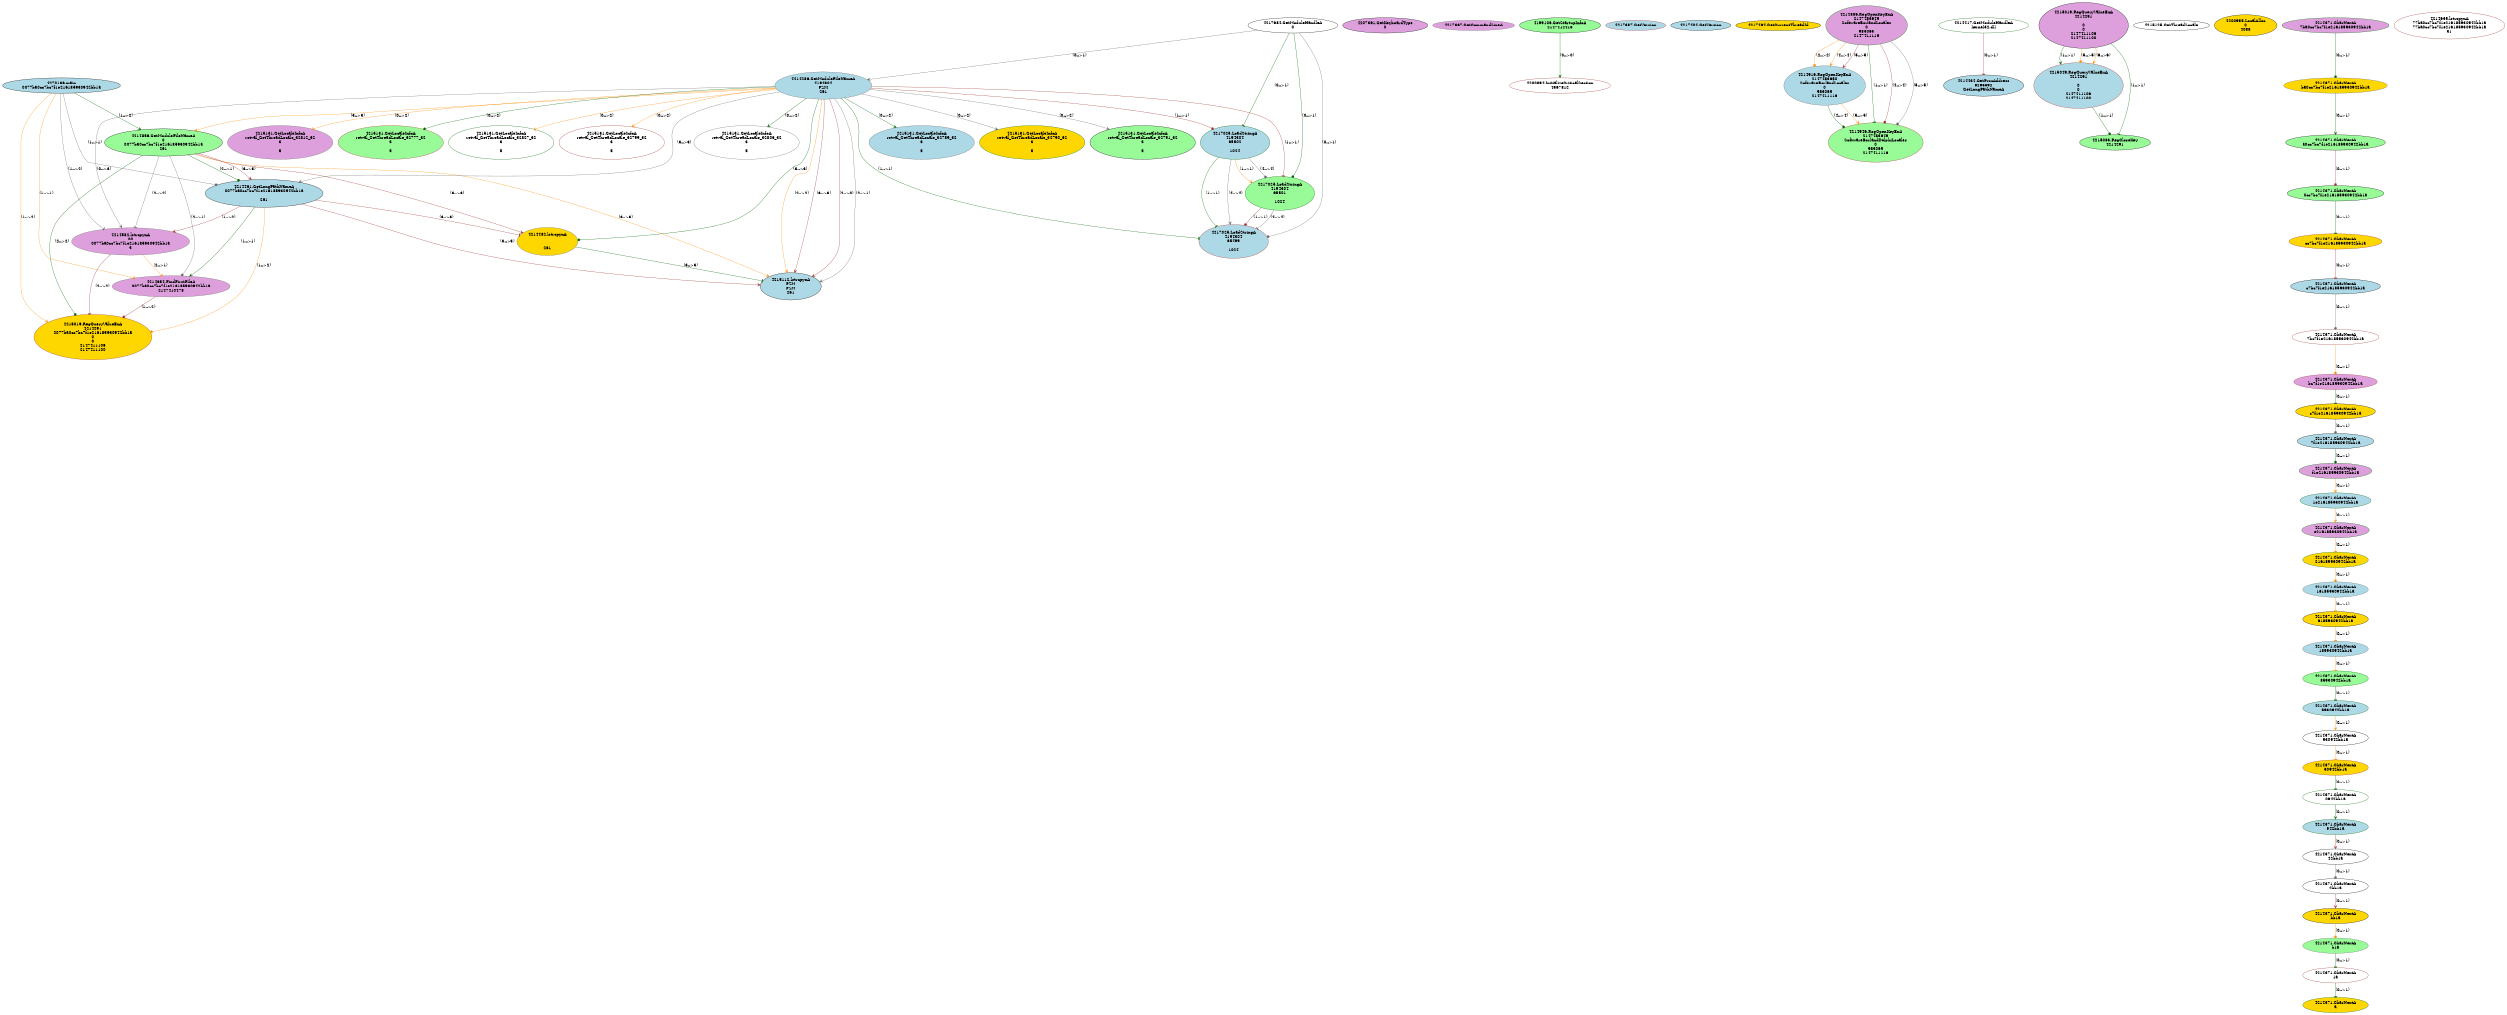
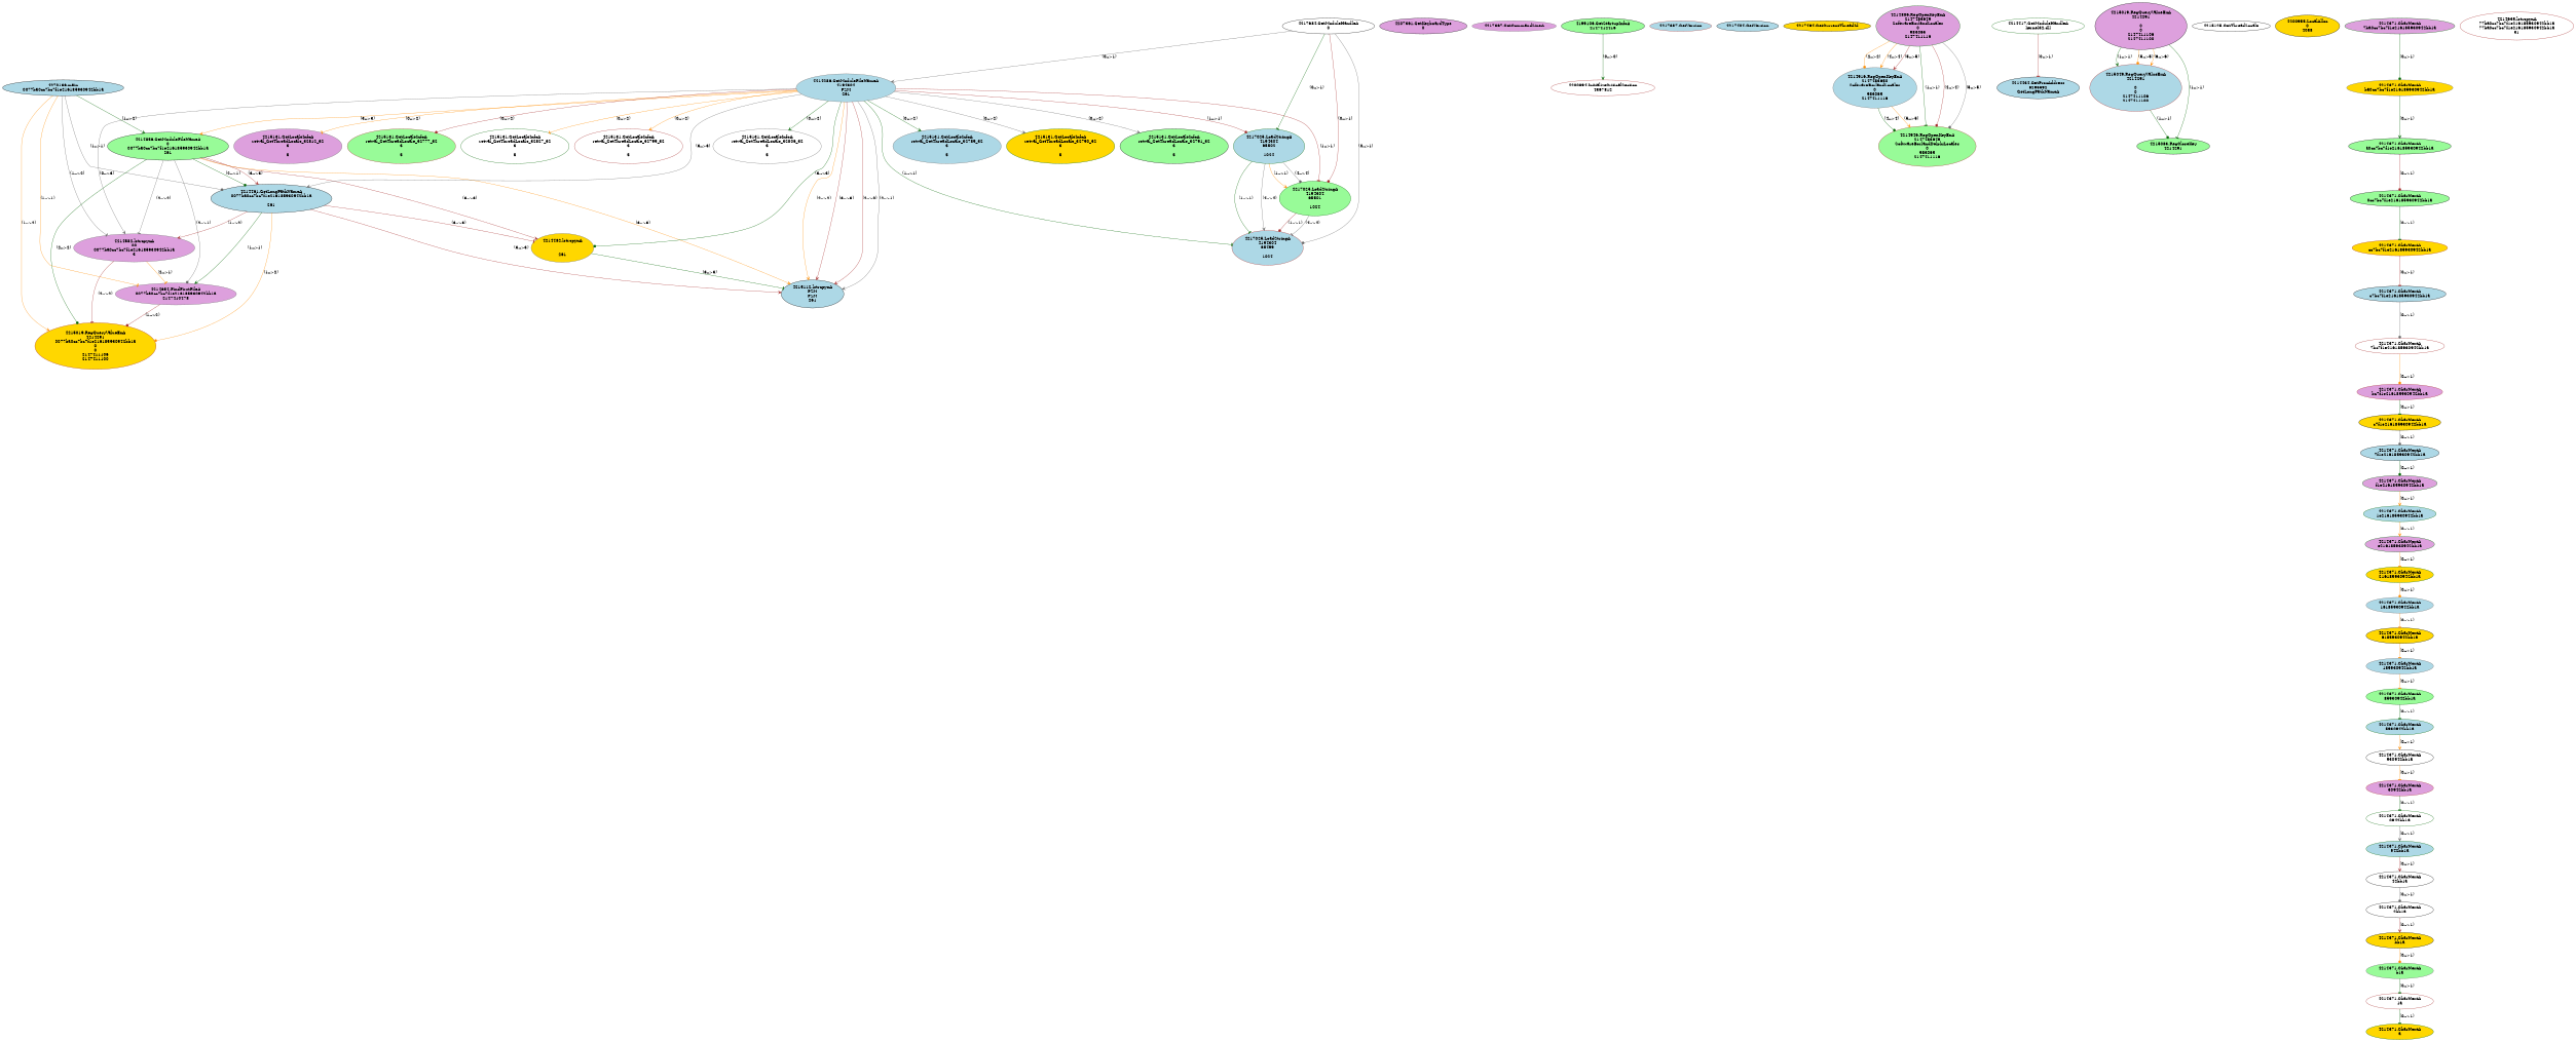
  digraph {
    node [color=black fillcolor=lightblue style=filled]
    edge [arrowhead=vee color=darkgreen]
    n1 [label="4270136.main\n0077ba0cc7bc7f1e216185930942bb1a"]
    n2 [fillcolor=palegreen label="4214856.GetModuleFileNameA\n0\n0077ba0cc7bc7f1e216185930942bb1a\n261"]
    n3 [label="4214461.GetLongPathNameA\n0077ba0cc7bc7f1e216185930942bb1a\n\n261"]
    n4 [color=gray40 fillcolor=plum label="4214582.lstrcpynA\n00\n0077ba0cc7bc7f1e216185930942bb1a\n3"]
    n5 [color=gray40 fillcolor=plum label="4214654.FindFirstFileA\n0077ba0cc7bc7f1e216185930942bb1a\n2147410478"]
    n6 [color=brown fillcolor=gold label="4215019.RegQueryValueExA\n4214291\n0077ba0cc7bc7f1e216185930942bb1a\n0\n0\n2147411106\n2147411100"]
    n7 [color=gray40 fillcolor=gold label="4214482.lstrcpynA\n\n\n261"]
    n8 [label="4215112.lstrcpynA\nPZM\nPZM\n261"]
    n9 [fillcolor=white label="4217684.GetModuleHandleA\n0"]
    n10 [color=gray40 label="4214286.GetModuleFileNameA\n4194304\nPZM\n261"]
    n11 [color=darkgreen label="4217025.LoadStringA\n4194304\n65502\n\n1024"]
    n12 [color=darkgreen fillcolor=palegreen label="4217025.LoadStringA\n4194304\n65501\n\n1024"]
    n13 [color=brown label="4217025.LoadStringA\n4194304\n65499\n\n1024"]
    n14 [color=gray40 label="4215131.GetLocaleInfoA\nretval_GetThreadLocale_32789_32\n3\n\n5"]
    n15 [color=darkgreen fillcolor=gold label="4215131.GetLocaleInfoA\nretval_GetThreadLocale_32790_32\n3\n\n5"]
    n16 [fillcolor=palegreen label="4215131.GetLocaleInfoA\nretval_GetThreadLocale_32791_32\n3\n\n5"]
    n17 [color=gray40 fillcolor=plum label="4215131.GetLocaleInfoA\nretval_GetThreadLocale_32812_32\n3\n\n5"]
    n18 [color=brown fillcolor=palegreen label="4215131.GetLocaleInfoA\nretval_GetThreadLocale_32777_32\n3\n\n5"]
    n19 [color=darkgreen fillcolor=white label="4215131.GetLocaleInfoA\nretval_GetThreadLocale_32827_32\n3\n\n5"]
    n20 [color=brown fillcolor=white label="4215131.GetLocaleInfoA\nretval_GetThreadLocale_32799_32\n3\n\n5"]
    n21 [color=gray40 fillcolor=white label="4215131.GetLocaleInfoA\nretval_GetThreadLocale_32806_32\n3\n\n5"]
    n22 [fillcolor=plum label="4207361.GetKeyboardType\n0"]
    n23 [color=gray40 fillcolor=plum label="4217367.GetCommandLineA\n"]
    n24 [fillcolor=palegreen label="4199106.GetStartupInfoA\n2147412416"]
    n25 [color=brown fillcolor=white label="4200894.InitializeCriticalSection\n4367812"]
    n26 [color=brown label="4217387.GetVersion\n"]
    n27 [label="4217404.GetVersion\n"]
    n28 [fillcolor=gold label="4217464.GetCurrentThreadId\n"]
    n29 [color=darkgreen fillcolor=plum label="4214886.RegOpenKeyExA\n2147483649\nSoftware\Borland\Locales\n0\n983065\n2147411116"]
    n30 [color=gray40 label="4214916.RegOpenKeyExA\n2147483650\nSoftware\Borland\Locales\n0\n983065\n2147411116"]
    n31 [color=brown fillcolor=palegreen label="4214946.RegOpenKeyExA\n2147483649\nSoftware\Borland\Delphi\Locales\n0\n983065\n2147411116"]
    n32 [color=darkgreen fillcolor=white label="4214417.GetModuleHandleA\nkernel32.dll"]
    n33 [label="4214434.GetProcAddress\n6295592\nGetLongPathNameA"]
    n34 [fillcolor=plum label="4215019.RegQueryValueExA\n4214291\n\n0\n0\n2147411106\n2147411100"]
    n35 [color=brown label="4215049.RegQueryValueExA\n4214291\n\n0\n0\n2147411106\n2147411100"]
    n36 [fillcolor=palegreen label="4215083.RegCloseKey\n4214291"]
    n37 [fillcolor=white label="4215125.GetThreadLocale\n"]
    n38 [fillcolor=gold label="4200955.LocalAlloc\n0\n4088"]
    n39 [color=darkgreen fillcolor=plum label="4214371.CharNextA\n7ba0cc7bc7f1e216185930942bb1a"]
    n40 [color=gray40 fillcolor=gold label="4214371.CharNextA\nba0cc7bc7f1e216185930942bb1a"]
    n41 [fillcolor=palegreen label="4214371.CharNextA\na0cc7bc7f1e216185930942bb1a"]
    n42 [fillcolor=palegreen label="4214371.CharNextA\n0cc7bc7f1e216185930942bb1a"]
    n43 [color=brown fillcolor=gold label="4214371.CharNextA\ncc7bc7f1e216185930942bb1a"]
    n44 [label="4214371.CharNextA\nc7bc7f1e216185930942bb1a"]
    n45 [color=brown fillcolor=white label="4214371.CharNextA\n7bc7f1e216185930942bb1a"]
    n46 [color=brown fillcolor=plum label="4214371.CharNextA\nbc7f1e216185930942bb1a"]
    n47 [fillcolor=gold label="4214371.CharNextA\nc7f1e216185930942bb1a"]
    n48 [label="4214371.CharNextA\n7f1e216185930942bb1a"]
    n49 [color=darkgreen fillcolor=plum label="4214371.CharNextA\nf1e216185930942bb1a"]
    n50 [color=darkgreen label="4214371.CharNextA\n1e216185930942bb1a"]
    n51 [color=darkgreen fillcolor=plum label="4214371.CharNextA\ne216185930942bb1a"]
    n52 [color=darkgreen fillcolor=gold label="4214371.CharNextA\n216185930942bb1a"]
    n53 [color=gray40 label="4214371.CharNextA\n16185930942bb1a"]
    n54 [fillcolor=gold label="4214371.CharNextA\n6185930942bb1a"]
    n55 [color=gray40 label="4214371.CharNextA\n185930942bb1a"]
    n56 [color=darkgreen fillcolor=palegreen label="4214371.CharNextA\n85930942bb1a"]
    n57 [color=darkgreen label="4214371.CharNextA\n5930942bb1a"]
    n58 [fillcolor=white label="4214371.CharNextA\n930942bb1a"]
-   n59 [color=brown fillcolor=gold label="4214371.CharNextA\n30942bb1a"]
+   n59 [color=brown fillcolor=plum label="4214371.CharNextA\n30942bb1a"]
    n60 [color=darkgreen fillcolor=white label="4214371.CharNextA\n0942bb1a"]
    n61 [color=darkgreen label="4214371.CharNextA\n942bb1a"]
    n62 [fillcolor=white label="4214371.CharNextA\n42bb1a"]
    n63 [fillcolor=white label="4214371.CharNextA\n2bb1a"]
    n64 [fillcolor=gold label="4214371.CharNextA\nbb1a"]
    n65 [color=gray40 fillcolor=palegreen label="4214371.CharNextA\nb1a"]
    n66 [color=brown fillcolor=white label="4214371.CharNextA\n1a"]
    n67 [color=darkgreen fillcolor=gold label="4214371.CharNextA\na"]
    n68 [color=brown fillcolor=white label="4214635.lstrcpynA\n77ba0cc7bc7f1e216185930942bb1a\n77ba0cc7bc7f1e216185930942bb1a\n31"]
    n1 -> n2 [label="(1-->2)"]
    n1 -> n3 [arrowhead=dot color=gray40 label="(1-->1)"]
    n1 -> n4 [arrowhead=tee color=gray40 label="(1-->2)"]
    n1 -> n5 [arrowhead=tee color=darkorange label="(1-->1)"]
    n1 -> n6 [color=darkorange label="(1-->2)"]
    n2 -> n3 [arrowhead=dot label="(2-->1)"]
    n2 -> n3 [color=brown label="(3-->3)"]
    n2 -> n4 [arrowhead=tee color=gray40 label="(2-->2)"]
    n2 -> n5 [arrowhead=dot color=gray40 label="(2-->1)"]
    n2 -> n6 [arrowhead=dot label="(2-->2)"]
    n2 -> n7 [color=brown label="(3-->3)"]
    n2 -> n8 [color=darkorange label="(3-->3)"]
    n3 -> n4 [color=brown label="(1-->2)"]
    n3 -> n5 [label="(1-->1)"]
    n3 -> n6 [arrowhead=dot color=darkorange label="(1-->2)"]
    n3 -> n7 [arrowhead=tee color=brown label="(3-->3)"]
    n3 -> n8 [color=brown label="(3-->3)"]
    n4 -> n5 [arrowhead=tee color=darkorange label="(2-->1)"]
    n4 -> n6 [arrowhead=tee color=brown label="(2-->2)"]
    n5 -> n6 [arrowhead=dot color=brown label="(1-->2)"]
    n7 -> n8 [arrowhead=tee label="(3-->3)"]
    n9 -> n10 [color=gray40 label="(0-->1)"]
    n9 -> n11 [arrowhead=tee label="(0-->1)"]
-   n9 -> n12 [arrowhead=dot label="(0-->1)"]
+   n9 -> n12 [arrowhead=dot color=brown label="(0-->1)"]
    n9 -> n13 [arrowhead=dot color=gray40 label="(0-->1)"]
    n10 -> n2 [color=darkorange label="(3-->3)"]
    n10 -> n3 [color=gray40 label="(3-->3)"]
    n10 -> n4 [color=gray40 label="(0-->3)"]
    n10 -> n7 [arrowhead=dot label="(3-->3)"]
    n10 -> n8 [color=gray40 label="(2-->1)"]
    n10 -> n8 [color=darkorange label="(2-->2)"]
    n10 -> n8 [color=brown label="(3-->3)"]
    n10 -> n8 [color=brown label="(2-->0)"]
    n10 -> n11 [arrowhead=dot color=brown label="(1-->1)"]
    n10 -> n12 [arrowhead=tee color=brown label="(1-->1)"]
    n10 -> n13 [arrowhead=tee label="(1-->1)"]
    n10 -> n14 [label="(0-->2)"]
    n10 -> n15 [color=gray40 label="(0-->2)"]
    n10 -> n16 [color=gray40 label="(0-->2)"]
    n10 -> n17 [arrowhead=tee color=darkorange label="(0-->2)"]
-   n10 -> n18 [arrowhead=dot label="(0-->2)"]
+   n10 -> n18 [arrowhead=dot color=brown label="(0-->2)"]
    n10 -> n19 [arrowhead=tee color=darkorange label="(0-->2)"]
    n10 -> n20 [color=darkorange label="(0-->2)"]
    n10 -> n21 [label="(0-->2)"]
    n11 -> n12 [color=darkorange label="(1-->1)"]
    n11 -> n12 [arrowhead=dot color=gray40 label="(4-->4)"]
    n11 -> n13 [arrowhead=tee label="(1-->1)"]
    n11 -> n13 [color=gray40 label="(4-->4)"]
    n12 -> n13 [arrowhead=dot color=brown label="(1-->1)"]
    n12 -> n13 [arrowhead=tee color=gray40 label="(4-->4)"]
    n24 -> n25 [label="(0-->0)"]
    n29 -> n30 [arrowhead=dot color=darkorange label="(2-->2)"]
    n29 -> n30 [color=darkorange label="(4-->4)"]
    n29 -> n30 [color=brown label="(5-->5)"]
    n29 -> n31 [arrowhead=tee label="(1-->1)"]
    n29 -> n31 [arrowhead=dot color=brown label="(4-->4)"]
    n29 -> n31 [arrowhead=dot color=gray40 label="(5-->5)"]
    n30 -> n31 [arrowhead=dot label="(4-->4)"]
    n30 -> n31 [color=darkorange label="(5-->5)"]
    n32 -> n33 [arrowhead=tee color=brown label="(0-->1)"]
    n34 -> n35 [label="(1-->1)"]
    n34 -> n35 [arrowhead=dot color=darkorange label="(5-->5)"]
    n34 -> n35 [color=darkorange label="(6-->6)"]
    n34 -> n36 [arrowhead=tee label="(1-->1)"]
    n35 -> n36 [arrowhead=dot label="(1-->1)"]
    n39 -> n40 [arrowhead=dot label="(0-->1)"]
    n40 -> n41 [label="(0-->1)"]
    n41 -> n42 [arrowhead=dot color=brown label="(0-->1)"]
    n42 -> n43 [arrowhead=tee label="(0-->1)"]
    n43 -> n44 [arrowhead=tee color=brown label="(0-->1)"]
    n44 -> n45 [arrowhead=dot color=gray40 label="(0-->1)"]
    n45 -> n46 [arrowhead=dot color=darkorange label="(0-->1)"]
    n46 -> n47 [arrowhead=tee label="(0-->1)"]
    n47 -> n48 [arrowhead=dot color=gray40 label="(0-->1)"]
    n48 -> n49 [arrowhead=dot label="(0-->1)"]
    n49 -> n50 [color=darkorange label="(0-->1)"]
    n50 -> n51 [color=darkorange label="(0-->1)"]
    n51 -> n52 [arrowhead=tee color=darkorange label="(0-->1)"]
    n52 -> n53 [arrowhead=dot color=darkorange label="(0-->1)"]
    n53 -> n54 [arrowhead=tee color=darkorange label="(0-->1)"]
    n54 -> n55 [arrowhead=tee color=darkorange label="(0-->1)"]
    n55 -> n56 [arrowhead=tee color=darkorange label="(0-->1)"]
    n56 -> n57 [arrowhead=tee label="(0-->1)"]
    n57 -> n58 [color=darkorange label="(0-->1)"]
    n58 -> n59 [arrowhead=tee color=darkorange label="(0-->1)"]
    n59 -> n60 [arrowhead=tee label="(0-->1)"]
-   n60 -> n61 [label="(0-->1)"]
+   n60 -> n61 [color=gray40 label="(0-->1)"]
    n61 -> n62 [color=brown label="(0-->1)"]
    n62 -> n63 [arrowhead=dot color=gray40 label="(0-->1)"]
    n63 -> n64 [color=brown label="(0-->1)"]
    n64 -> n65 [arrowhead=dot color=darkorange label="(0-->1)"]
    n65 -> n66 [arrowhead=tee label="(0-->1)"]
    n66 -> n67 [arrowhead=tee label="(0-->1)"]
  }
